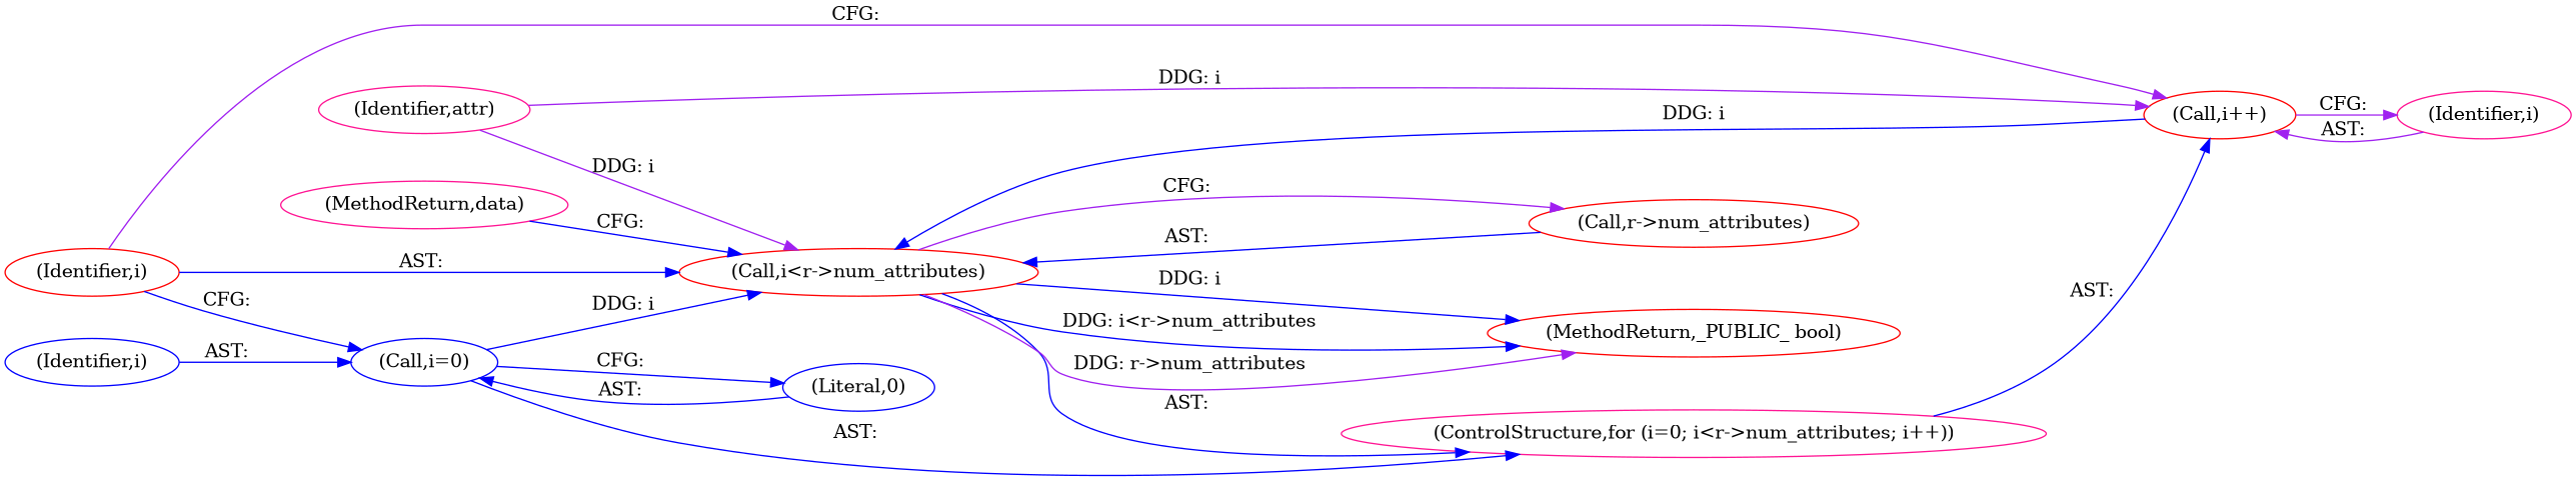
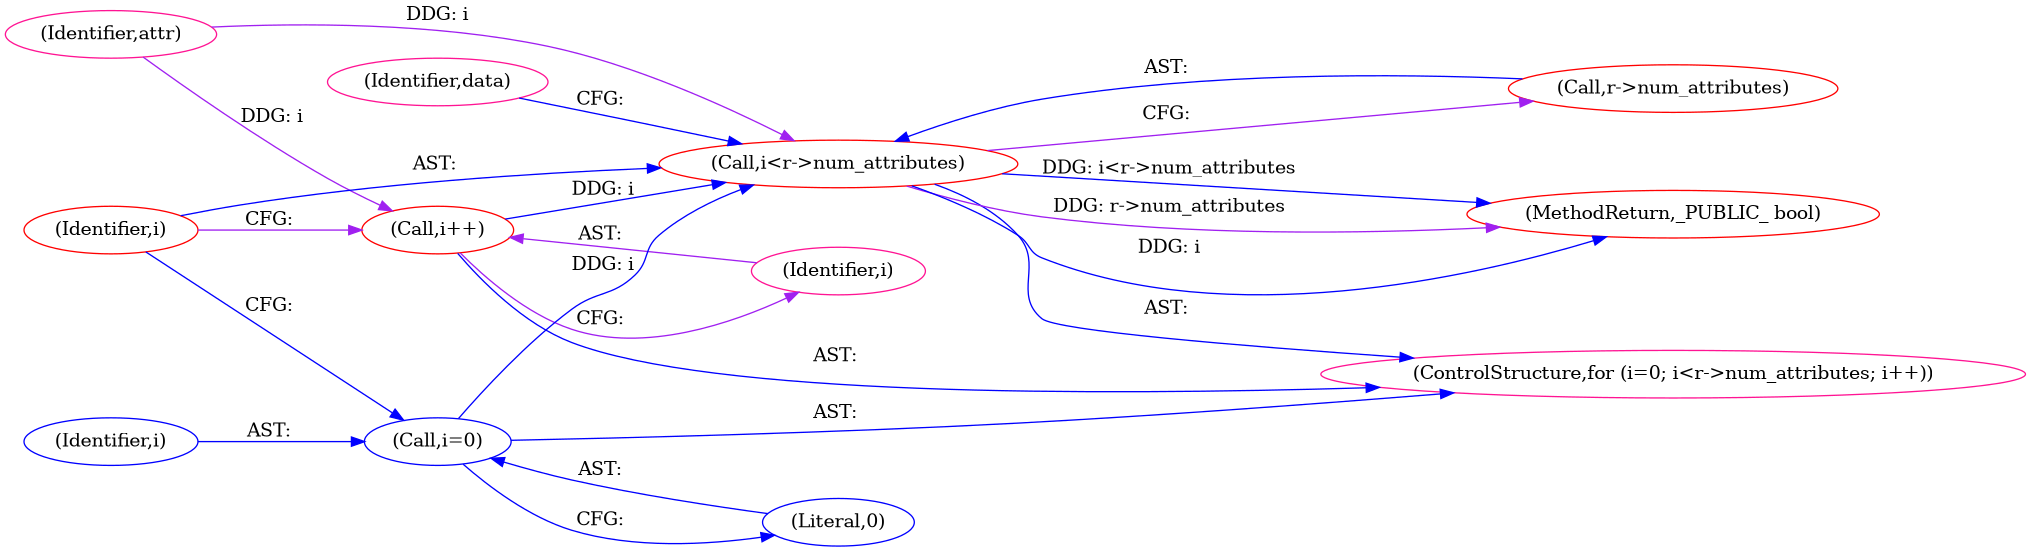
  digraph {
    rankdir=LR
    node [color=red]
    edge [color=blue]
    n1 [label="(Call,i<r->num_attributes)"]
    n2 [label="(Call,r->num_attributes)"]
    n3 [color=deeppink label="(ControlStructure,for (i=0; i<r->num_attributes; i++))"]
    n4 [label="(MethodReturn,_PUBLIC_ bool)"]
    n5 [label="(Call,i++)"]
    n6 [color=deeppink label="(Identifier,i)"]
    n7 [color=blue label="(Call,i=0)"]
    n8 [color=blue label="(Literal,0)"]
    n9 [color=blue label="(Identifier,i)"]
-   n10 [color=deeppink label="(MethodReturn,data)"]
+   n10 [color=deeppink label="(Identifier,data)"]
    n11 [color=deeppink label="(Identifier,attr)"]
    n12 [label="(Identifier,i)"]
    n1 -> n2 [color=purple label="CFG: "]
    n1 -> n3 [label="AST: "]
    n1 -> n4 [label="DDG: i<r->num_attributes"]
    n1 -> n4 [color=purple label="DDG: r->num_attributes"]
    n1 -> n4 [label="DDG: i"]
    n2 -> n1 [label="AST: "]
    n5 -> n1 [label="DDG: i"]
-   n3 -> n5 [label="AST: "]
+   n5 -> n3 [label="AST: "]
    n5 -> n6 [color=purple label="CFG: "]
    n6 -> n5 [color=purple label="AST: "]
    n7 -> n1 [label="DDG: i"]
    n7 -> n3 [label="AST: "]
    n7 -> n8 [label="CFG: "]
    n8 -> n7 [label="AST: "]
    n9 -> n7 [label="AST: "]
    n10 -> n1 [label="CFG: "]
    n11 -> n1 [color=purple label="DDG: i"]
    n11 -> n5 [color=purple label="DDG: i"]
    n12 -> n1 [label="AST: "]
    n12 -> n5 [color=purple label="CFG: "]
    n12 -> n7 [label="CFG: "]
  }
